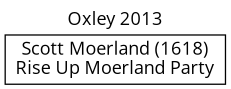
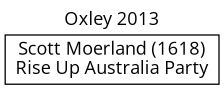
  digraph {
    label="Oxley 2013"
    labelloc=t
    mclimit=10
    rankdir=LR
    fontname="Open Sans"
-   n1 [label="Scott Moerland (1618)\nRise Up Moerland Party" shape=box fontname="Open Sans"]
+   n1 [label="Scott Moerland (1618)\nRise Up Australia Party" shape=box fontname="Open Sans"]
  }
